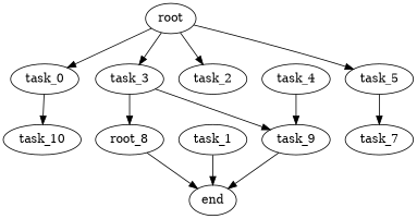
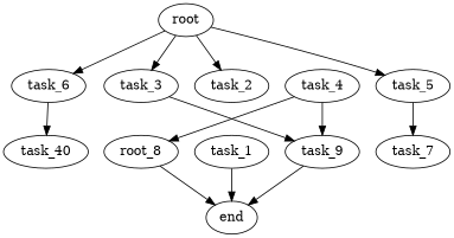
  digraph {
    root
    task_2
    task_3
    task_5
-   task_6 [label=task_0]
+   task_6
    task_1
    end
    task_9
    n9 [label=root_8]
    task_4
    task_7
-   task_10
+   task_10 [label=task_40]
    root -> task_2
    root -> task_3
    root -> task_5
    root -> task_6
    task_3 -> task_9
-   task_3 -> n9
+   task_4 -> n9
    task_5 -> task_7
    task_6 -> task_10
    task_1 -> end
    task_9 -> end
    n9 -> end
    task_4 -> task_9
  }
